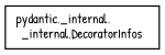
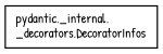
  digraph {
    rankdir=LR
    fontname="Patrick Hand"
-   n1 [color=black fillcolor=white fontname="Patrick Hand" fontsize=10 height=0.2 label="pydantic._internal.\l_internal.DecoratorInfos" shape=record style=filled width=0.4]
+   n1 [color=black fillcolor=white fontname="Patrick Hand" fontsize=10 height=0.2 label="pydantic._internal.\l_decorators.DecoratorInfos" shape=record style=filled width=0.4]
  }
